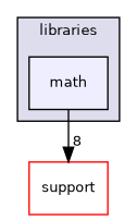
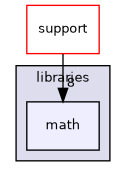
  digraph {
    compound=true
    node [fontname=Helvetica fontsize=10 shape=box style=filled]
    n1 [fillcolor="#eeeeff" label=math pencolor=black]
    n2 [color=red fillcolor=white label=support]
    subgraph cluster_1 {
      bgcolor="#ddddee"
      fontname=Helvetica
      fontsize=10
      label=libraries
      pencolor=black
      n1
    }
-   n1 -> n2 [headlabel=8 labeldistance=1.5 labelfontname=Helvetica labelfontsize=10]
+   n2 -> n1 [headlabel=8 labeldistance=1.5 labelfontname=Helvetica labelfontsize=10]
  }
